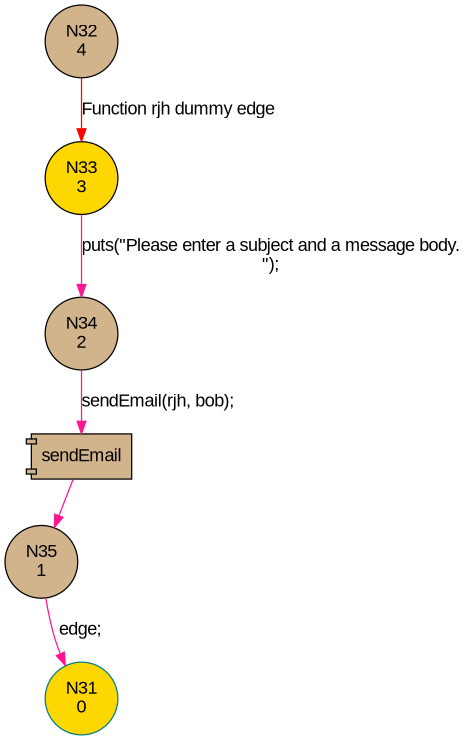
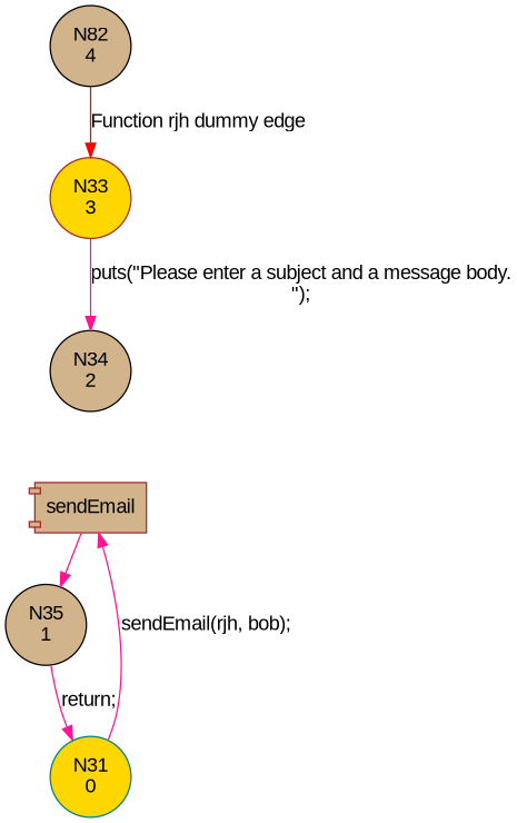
  digraph {
    fontname="Liberation Sans"
    node [color=black fillcolor=tan fontname="Liberation Sans" shape=circle style=filled]
    edge [color=deeppink fontname="Liberation Sans"]
-   n1 [label="N32\n4"]
-   n2 [fillcolor=gold label="N33\n3"]
+   n1 [label="N82\n4"]
+   n2 [color=brown fillcolor=gold label="N33\n3"]
    n3 [label="N34\n2"]
-   n4 [label=sendEmail shape=component]
+   n4 [color=brown label=sendEmail shape=component]
    n5 [label="N35\n1"]
    n6 [color=teal fillcolor=gold label="N31\n0"]
    n1 -> n2 [color=red label="Function rjh dummy edge"]
    n2 -> n3 [label="puts(\"Please enter a subject and a message body.\n\");"]
-   n3 -> n4 [label="sendEmail(rjh, bob);"]
+   n6 -> n4 [label="sendEmail(rjh, bob);"]
    n4 -> n5
-   n5 -> n6 [label="edge;"]
+   n5 -> n6 [label="return;"]
  }
